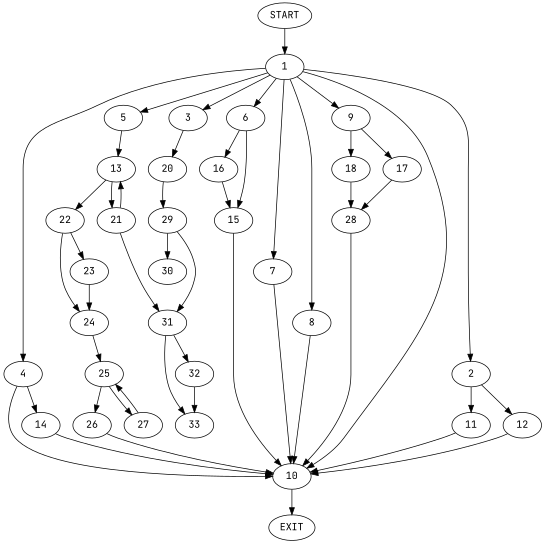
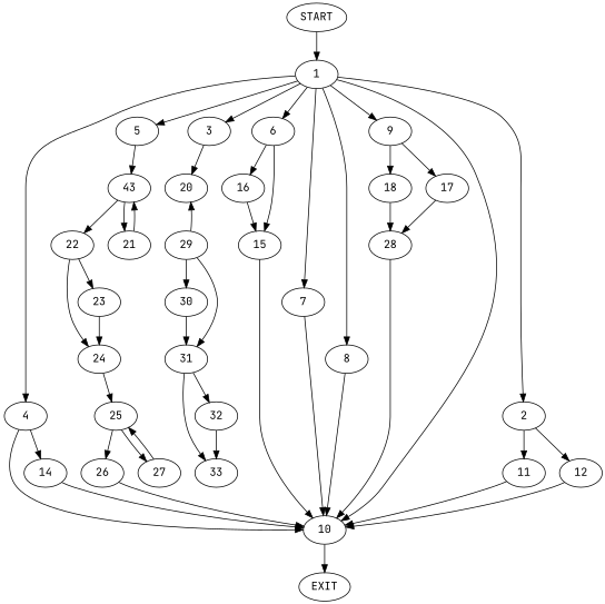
  digraph {
    fontname="JetBrains Mono"
    node [fontname="JetBrains Mono"]
    edge [fontname="JetBrains Mono"]
    n1 [label=START]
    1
    2
    3
    4
    5
    6
    7
    8
    9
    10
    n12 [label=EXIT]
    11
    12
    20
    14
-   13
+   13 [label=43]
    15
    16
    17
    18
    29
    21
    22
    28
    23
    24
    30
    31
    25
    26
    27
    32
    33
    n1 -> 1
    1 -> 2
    1 -> 3
    1 -> 4
    1 -> 5
    1 -> 6
    1 -> 7
    1 -> 8
    1 -> 9
    1 -> 10
    2 -> 11
    2 -> 12
    3 -> 20
    4 -> 10
    4 -> 14
    5 -> 13
    6 -> 15
    6 -> 16
    7 -> 10
    8 -> 10
    9 -> 17
    9 -> 18
    10 -> n12
    11 -> 10
    12 -> 10
-   20 -> 29
+   29 -> 20
    14 -> 10
    13 -> 21
    13 -> 22
    15 -> 10
    16 -> 15
    17 -> 28
    18 -> 28
    29 -> 30
    29 -> 31
    21 -> 13
    22 -> 23
    22 -> 24
    28 -> 10
    23 -> 24
    24 -> 25
-   21 -> 31
+   30 -> 31
    31 -> 32
    31 -> 33
    25 -> 26
    25 -> 27
    26 -> 10
    27 -> 25
    32 -> 33
  }
